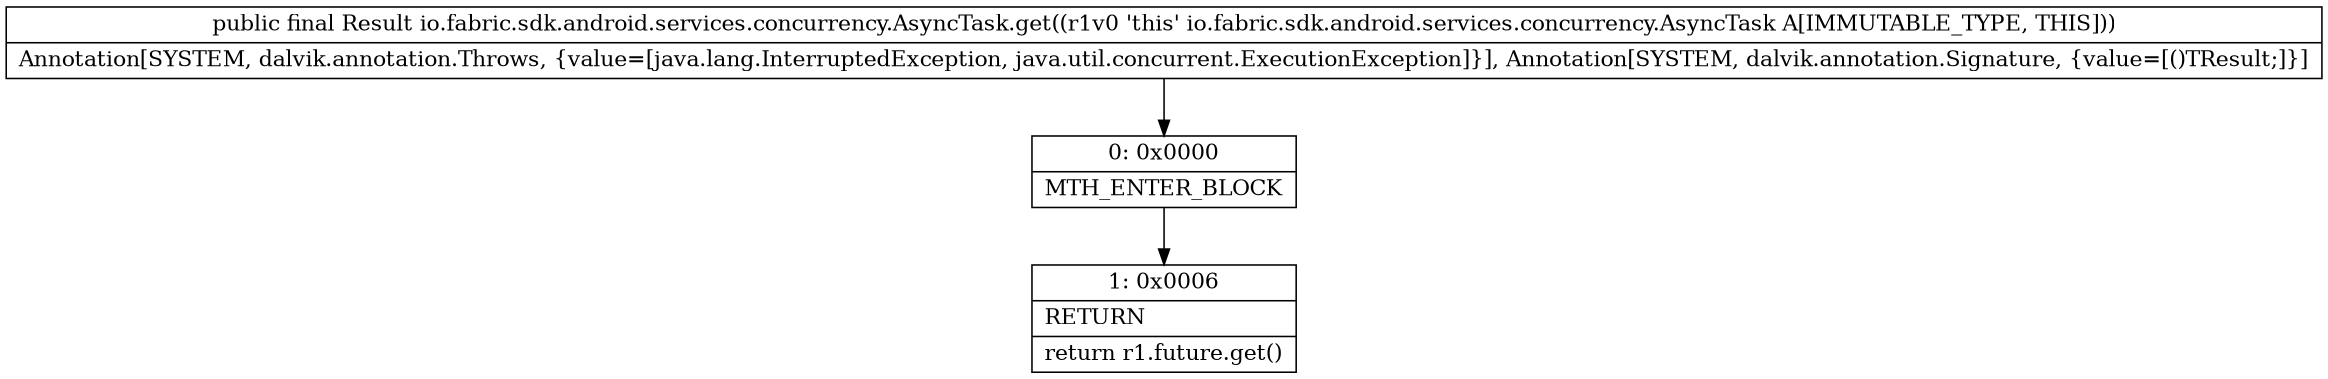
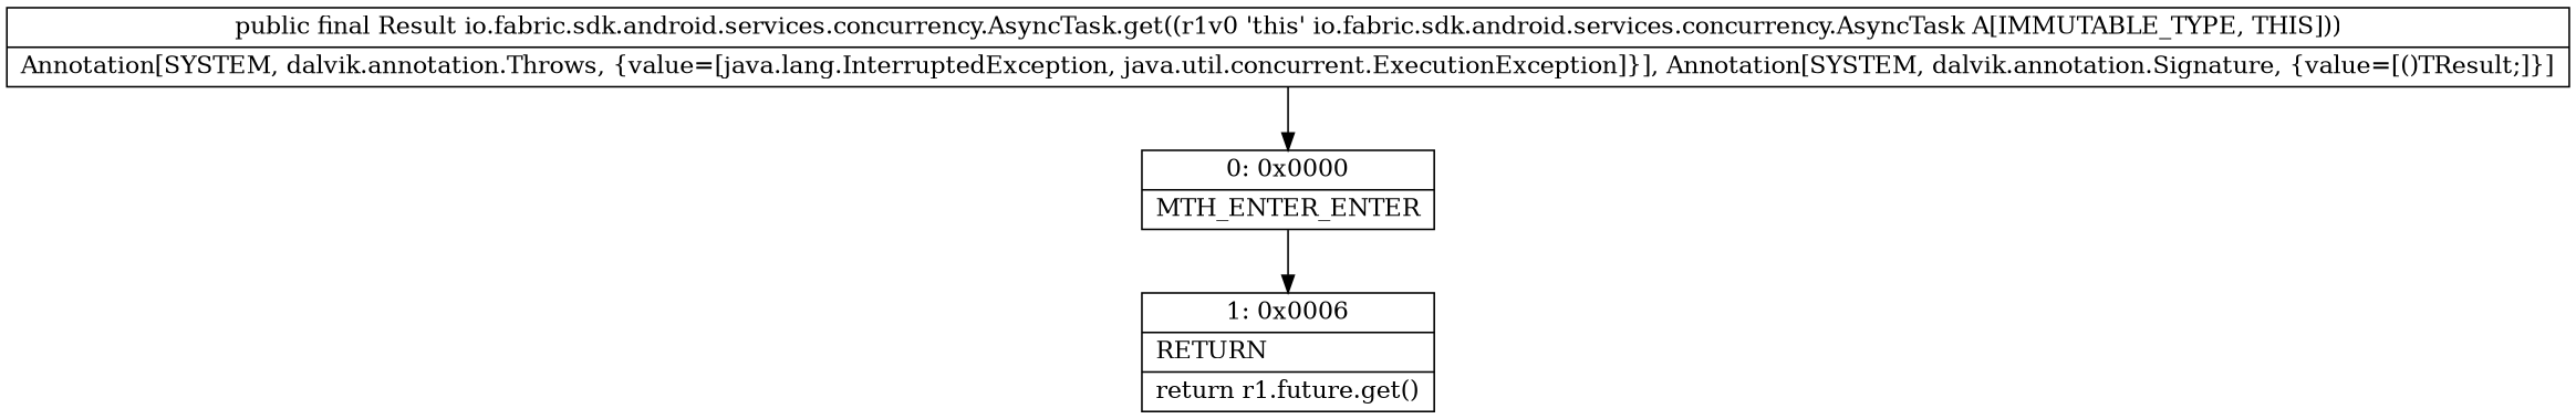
  digraph {
    node [shape=record]
-   n1 [label="{0\:\ 0x0000|MTH_ENTER_BLOCK\l}"]
+   n1 [label="{0\:\ 0x0000|MTH_ENTER_ENTER\l}"]
    n2 [label="{1\:\ 0x0006|RETURN\l|return r1.future.get()\l}"]
    n3 [label="{public final Result io.fabric.sdk.android.services.concurrency.AsyncTask.get((r1v0 'this' io.fabric.sdk.android.services.concurrency.AsyncTask A[IMMUTABLE_TYPE, THIS]))  | Annotation[SYSTEM, dalvik.annotation.Throws, \{value=[java.lang.InterruptedException, java.util.concurrent.ExecutionException]\}], Annotation[SYSTEM, dalvik.annotation.Signature, \{value=[()TResult;]\}]\l}"]
    n1 -> n2
    n3 -> n1
  }
